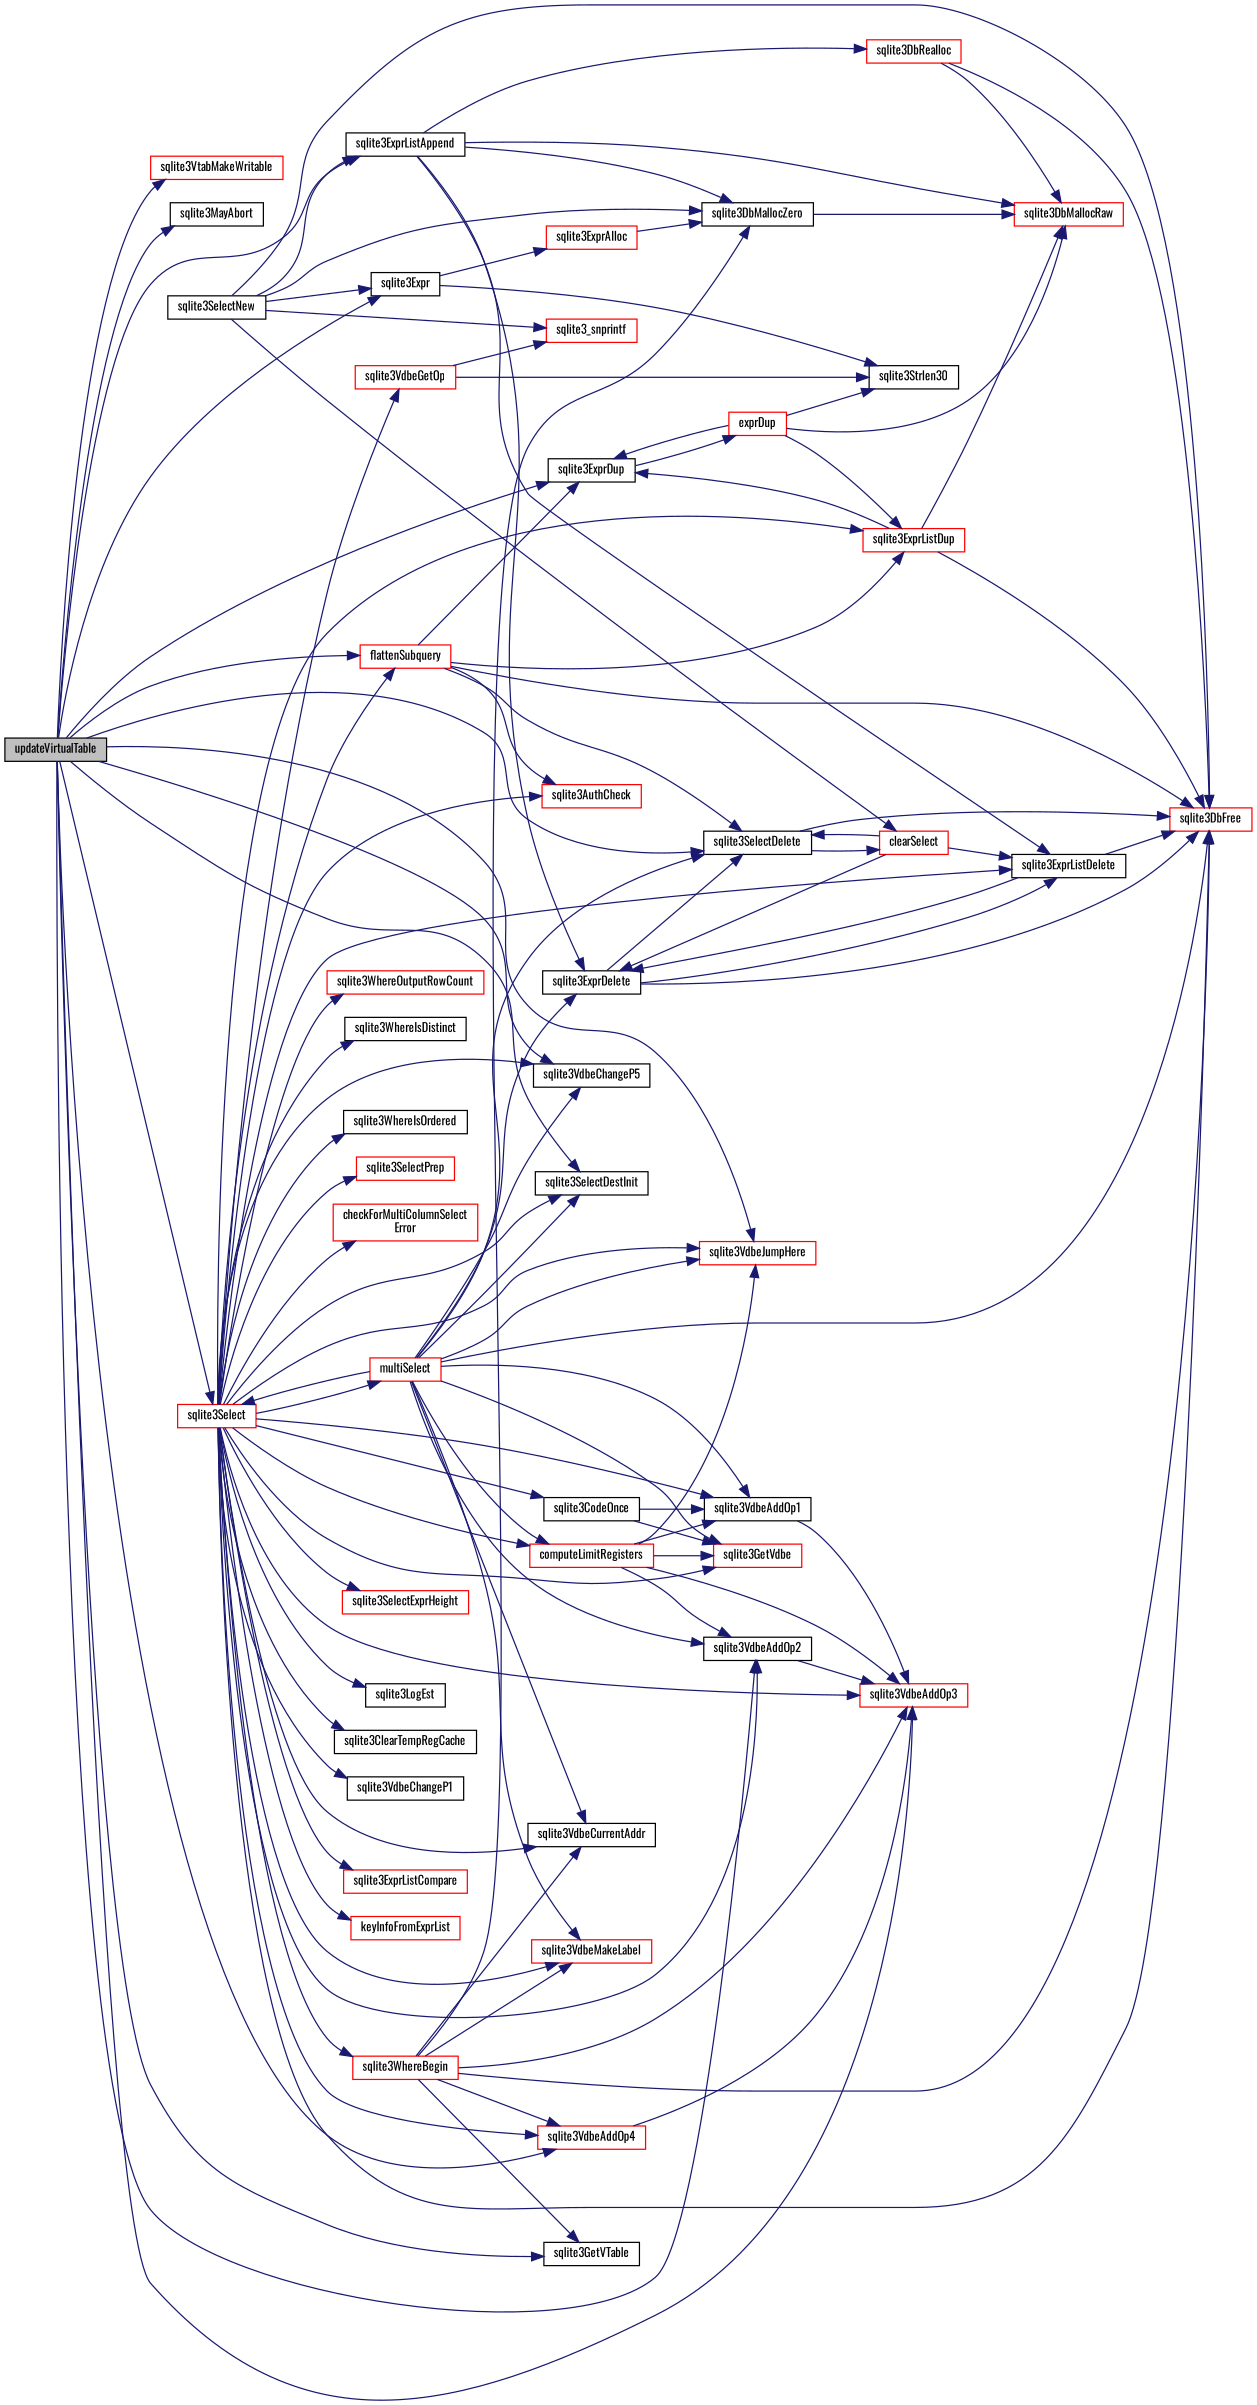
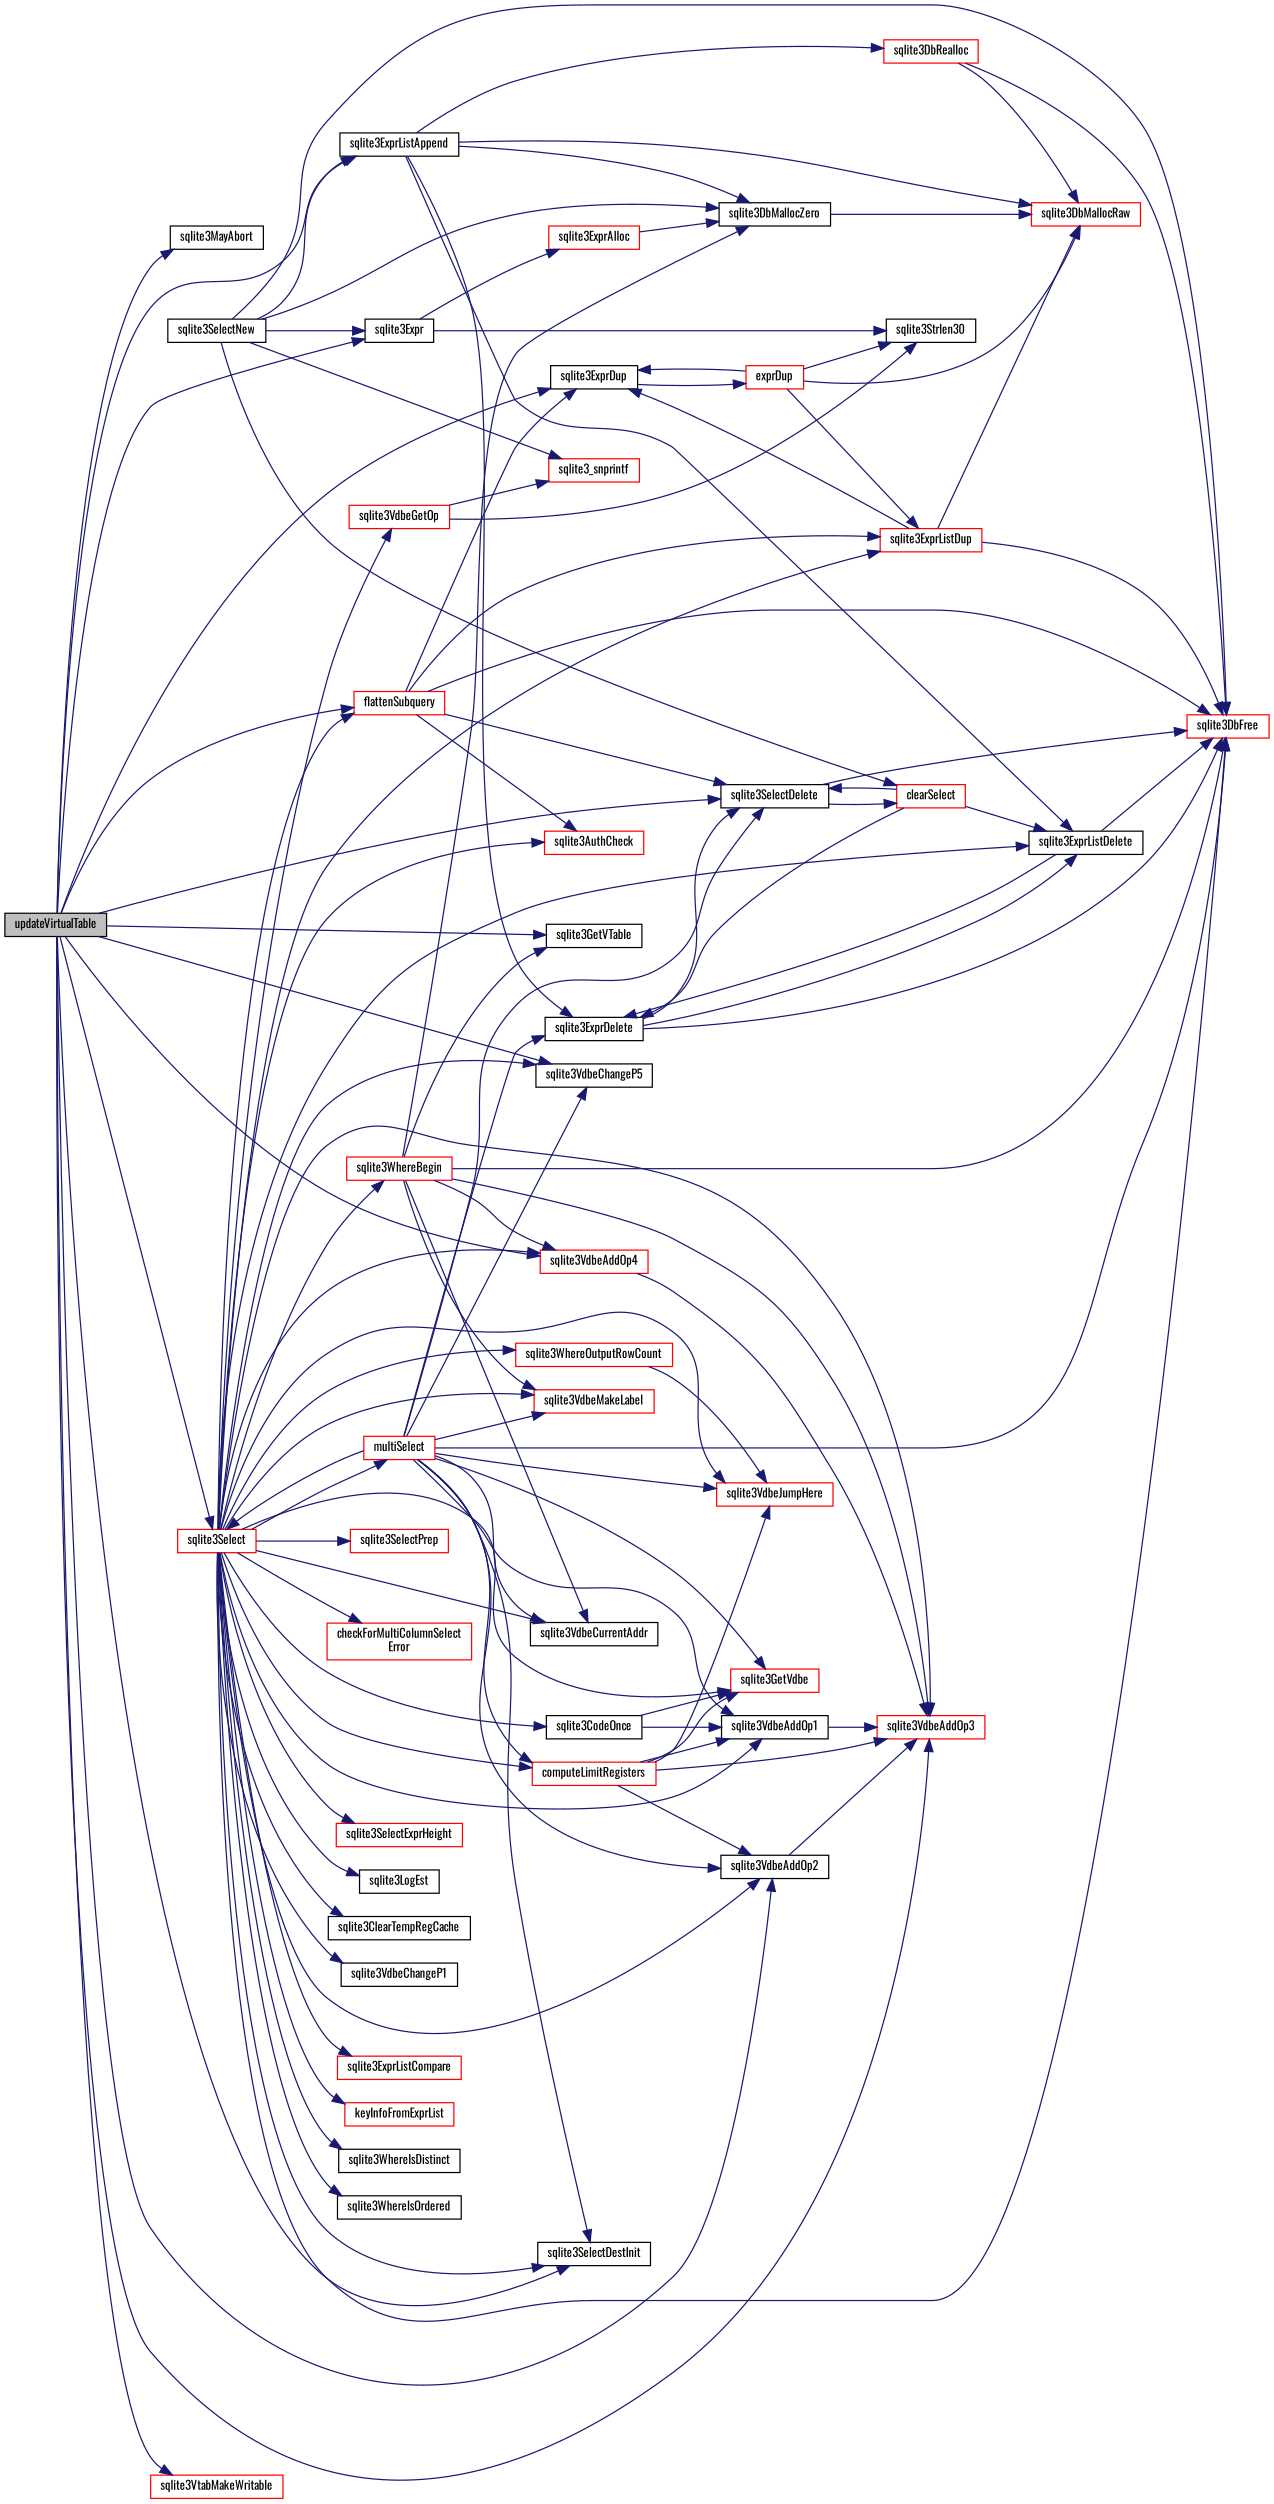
  digraph {
    fontname=Oswald
    rankdir=LR
    node [color=red fillcolor=white fontname=Oswald fontsize=10 shape=record style=filled]
    edge [color=midnightblue fontname=Oswald fontsize=10 labelfontname=FreeSans labelfontsize=10 style=solid]
    n1 [color=black fillcolor=grey75 fontcolor=black height=0.2 label=updateVirtualTable width=0.4]
    n2 [color=black height=0.2 label=sqlite3GetVTable width=0.4]
    n3 [color=black height=0.2 label=sqlite3ExprListAppend width=0.4]
    n4 [color=black height=0.2 label=sqlite3SelectDelete width=0.4]
    n5 [color=black height=0.2 label=sqlite3Expr width=0.4]
    n6 [color=black height=0.2 label=sqlite3ExprDup width=0.4]
    n7 [color=black height=0.2 label=sqlite3VdbeAddOp2 width=0.4]
    n8 [height=0.2 label=sqlite3VdbeAddOp3 width=0.4]
    n9 [color=black height=0.2 label=sqlite3VdbeChangeP5 width=0.4]
    n10 [color=black height=0.2 label=sqlite3SelectDestInit width=0.4]
    n11 [height=0.2 label=sqlite3Select width=0.4]
    n12 [height=0.2 label=sqlite3VdbeJumpHere width=0.4]
    n13 [height=0.2 label=sqlite3VdbeAddOp4 width=0.4]
    n14 [height=0.2 label=sqlite3VtabMakeWritable width=0.4]
    n15 [color=black height=0.2 label=sqlite3MayAbort width=0.4]
    n16 [height=0.2 label=flattenSubquery width=0.4]
    n17 [color=black height=0.2 label=sqlite3DbMallocZero width=0.4]
    n18 [height=0.2 label=sqlite3DbMallocRaw width=0.4]
    n19 [height=0.2 label=sqlite3DbRealloc width=0.4]
    n20 [color=black height=0.2 label=sqlite3ExprDelete width=0.4]
    n21 [color=black height=0.2 label=sqlite3ExprListDelete width=0.4]
    n22 [height=0.2 label=sqlite3DbFree width=0.4]
    n23 [height=0.2 label=clearSelect width=0.4]
    n24 [color=black height=0.2 label=sqlite3Strlen30 width=0.4]
    n25 [height=0.2 label=sqlite3ExprAlloc width=0.4]
    n26 [height=0.2 label=exprDup width=0.4]
    n27 [color=black height=0.2 label=sqlite3SelectNew width=0.4]
    n28 [height=0.2 label=sqlite3_snprintf width=0.4]
    n29 [height=0.2 label=sqlite3ExprListDup width=0.4]
    n30 [height=0.2 label=sqlite3AuthCheck width=0.4]
    n31 [height=0.2 label=sqlite3SelectPrep width=0.4]
    n32 [height=0.2 label=sqlite3GetVdbe width=0.4]
    n33 [height=0.2 label="checkForMultiColumnSelect\lError" width=0.4]
    n34 [height=0.2 label=sqlite3SelectExprHeight width=0.4]
    n35 [color=black height=0.2 label=sqlite3VdbeCurrentAddr width=0.4]
    n36 [color=black height=0.2 label=sqlite3LogEst width=0.4]
    n37 [color=black height=0.2 label=sqlite3VdbeAddOp1 width=0.4]
    n38 [color=black height=0.2 label=sqlite3ClearTempRegCache width=0.4]
    n39 [color=black height=0.2 label=sqlite3CodeOnce width=0.4]
    n40 [color=black height=0.2 label=sqlite3VdbeChangeP1 width=0.4]
    n41 [height=0.2 label=multiSelect width=0.4]
    n42 [height=0.2 label=sqlite3VdbeMakeLabel width=0.4]
    n43 [height=0.2 label=computeLimitRegisters width=0.4]
    n44 [height=0.2 label=sqlite3ExprListCompare width=0.4]
    n45 [height=0.2 label=keyInfoFromExprList width=0.4]
    n46 [height=0.2 label=sqlite3VdbeGetOp width=0.4]
    n47 [height=0.2 label=sqlite3WhereBegin width=0.4]
    n48 [height=0.2 label=sqlite3WhereOutputRowCount width=0.4]
    n49 [color=black height=0.2 label=sqlite3WhereIsDistinct width=0.4]
    n50 [color=black height=0.2 label=sqlite3WhereIsOrdered width=0.4]
    n1 -> n2
    n1 -> n3
    n1 -> n4
    n1 -> n5
    n1 -> n6
    n1 -> n7
    n1 -> n8
    n1 -> n9
    n1 -> n10
    n1 -> n11
-   n1 -> n12
+   n48 -> n12
    n1 -> n13
    n1 -> n14
    n1 -> n15
    n1 -> n16
    n3 -> n17
    n3 -> n18
    n3 -> n19
    n3 -> n20
    n3 -> n21
    n4 -> n22
    n4 -> n23
    n5 -> n24
    n5 -> n25
    n6 -> n26
    n7 -> n8
    n11 -> n7
    n11 -> n8
    n11 -> n9
    n11 -> n10
    n11 -> n12
    n11 -> n13
    n11 -> n16
    n11 -> n21
    n11 -> n22
    n11 -> n29
    n11 -> n30
    n11 -> n31
    n11 -> n32
    n11 -> n33
    n11 -> n34
    n11 -> n35
    n11 -> n36
    n11 -> n37
    n11 -> n38
    n11 -> n39
    n11 -> n40
    n11 -> n41
    n11 -> n42
    n11 -> n43
    n11 -> n44
    n11 -> n45
    n11 -> n46
    n11 -> n47
    n11 -> n48
    n11 -> n49
    n11 -> n50
    n13 -> n8
    n16 -> n4
    n16 -> n6
    n16 -> n22
    n16 -> n29
    n16 -> n30
    n17 -> n18
    n19 -> n18
    n19 -> n22
    n20 -> n4
    n20 -> n21
    n20 -> n22
    n21 -> n20
    n21 -> n22
    n23 -> n4
    n23 -> n20
    n23 -> n21
    n25 -> n17
    n26 -> n6
    n26 -> n18
    n26 -> n24
    n26 -> n29
    n27 -> n3
    n27 -> n5
    n27 -> n17
    n27 -> n22
    n27 -> n23
    n27 -> n28
    n29 -> n6
    n29 -> n18
    n29 -> n22
    n37 -> n8
    n39 -> n32
    n39 -> n37
    n41 -> n4
    n41 -> n7
    n41 -> n9
    n41 -> n10
    n41 -> n11
    n41 -> n12
    n41 -> n20
    n41 -> n22
    n41 -> n32
    n41 -> n35
    n41 -> n37
    n41 -> n42
    n41 -> n43
    n43 -> n7
    n43 -> n8
    n43 -> n12
    n43 -> n32
    n43 -> n37
    n46 -> n24
    n46 -> n28
    n47 -> n2
    n47 -> n8
    n47 -> n13
    n47 -> n17
    n47 -> n22
    n47 -> n35
    n47 -> n42
  }
